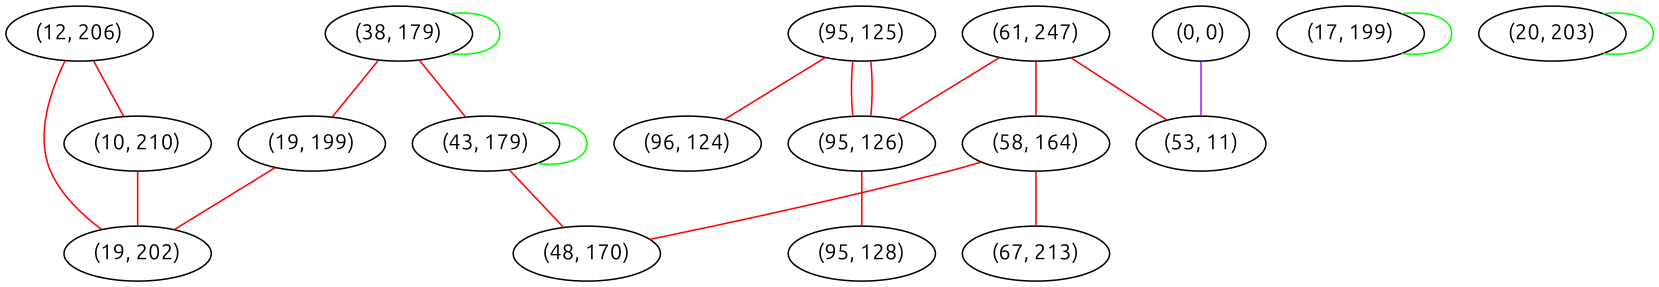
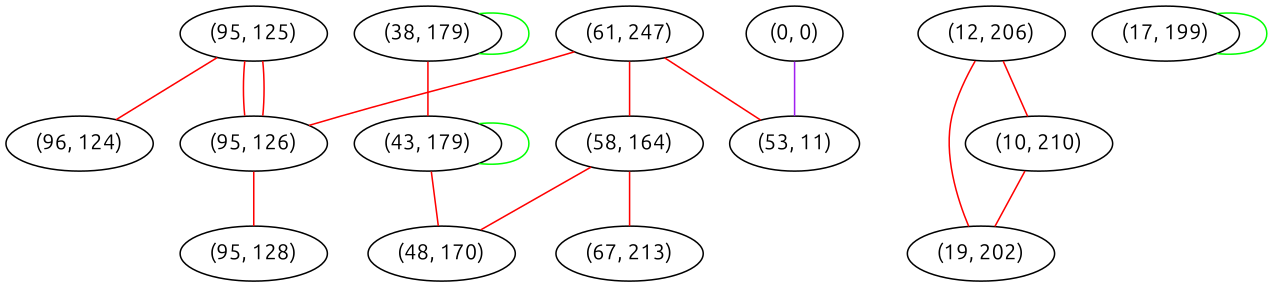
  graph {
    fontname=Ubuntu
    node [fontname=Ubuntu]
    edge [color=red fontname=Ubuntu weight=1]
    "(38, 179)"
-   "(19, 199)"
    "(43, 179)"
    "(19, 202)"
    "(48, 170)"
    "(12, 206)"
    "(10, 210)"
    "(95, 125)"
    "(96, 124)"
    "(95, 126)"
    "(95, 128)"
    "(17, 199)"
    n13 [label="(61, 247)"]
    "(58, 164)"
    "(53, 11)"
    "(67, 213)"
-   "(20, 203)"
    "(0, 0)"
    "(38, 179)" -- "(38, 179)" [color=green weight=2]
-   "(38, 179)" -- "(19, 199)"
    "(38, 179)" -- "(43, 179)"
-   "(19, 199)" -- "(19, 202)"
    "(43, 179)" -- "(43, 179)" [color=green weight=2]
    "(43, 179)" -- "(48, 170)"
    "(12, 206)" -- "(19, 202)"
    "(12, 206)" -- "(10, 210)"
    "(10, 210)" -- "(19, 202)"
    "(95, 125)" -- "(96, 124)"
    "(95, 125)" -- "(95, 126)"
    "(95, 125)" -- "(95, 126)"
    "(95, 126)" -- "(95, 128)"
    "(17, 199)" -- "(17, 199)" [color=green weight=2]
    n13 -- "(95, 126)"
    n13 -- "(58, 164)"
    n13 -- "(53, 11)"
    "(58, 164)" -- "(48, 170)"
    "(58, 164)" -- "(67, 213)"
-   "(20, 203)" -- "(20, 203)" [color=green weight=2]
    "(0, 0)" -- "(53, 11)" [color=purple weight=4]
  }
